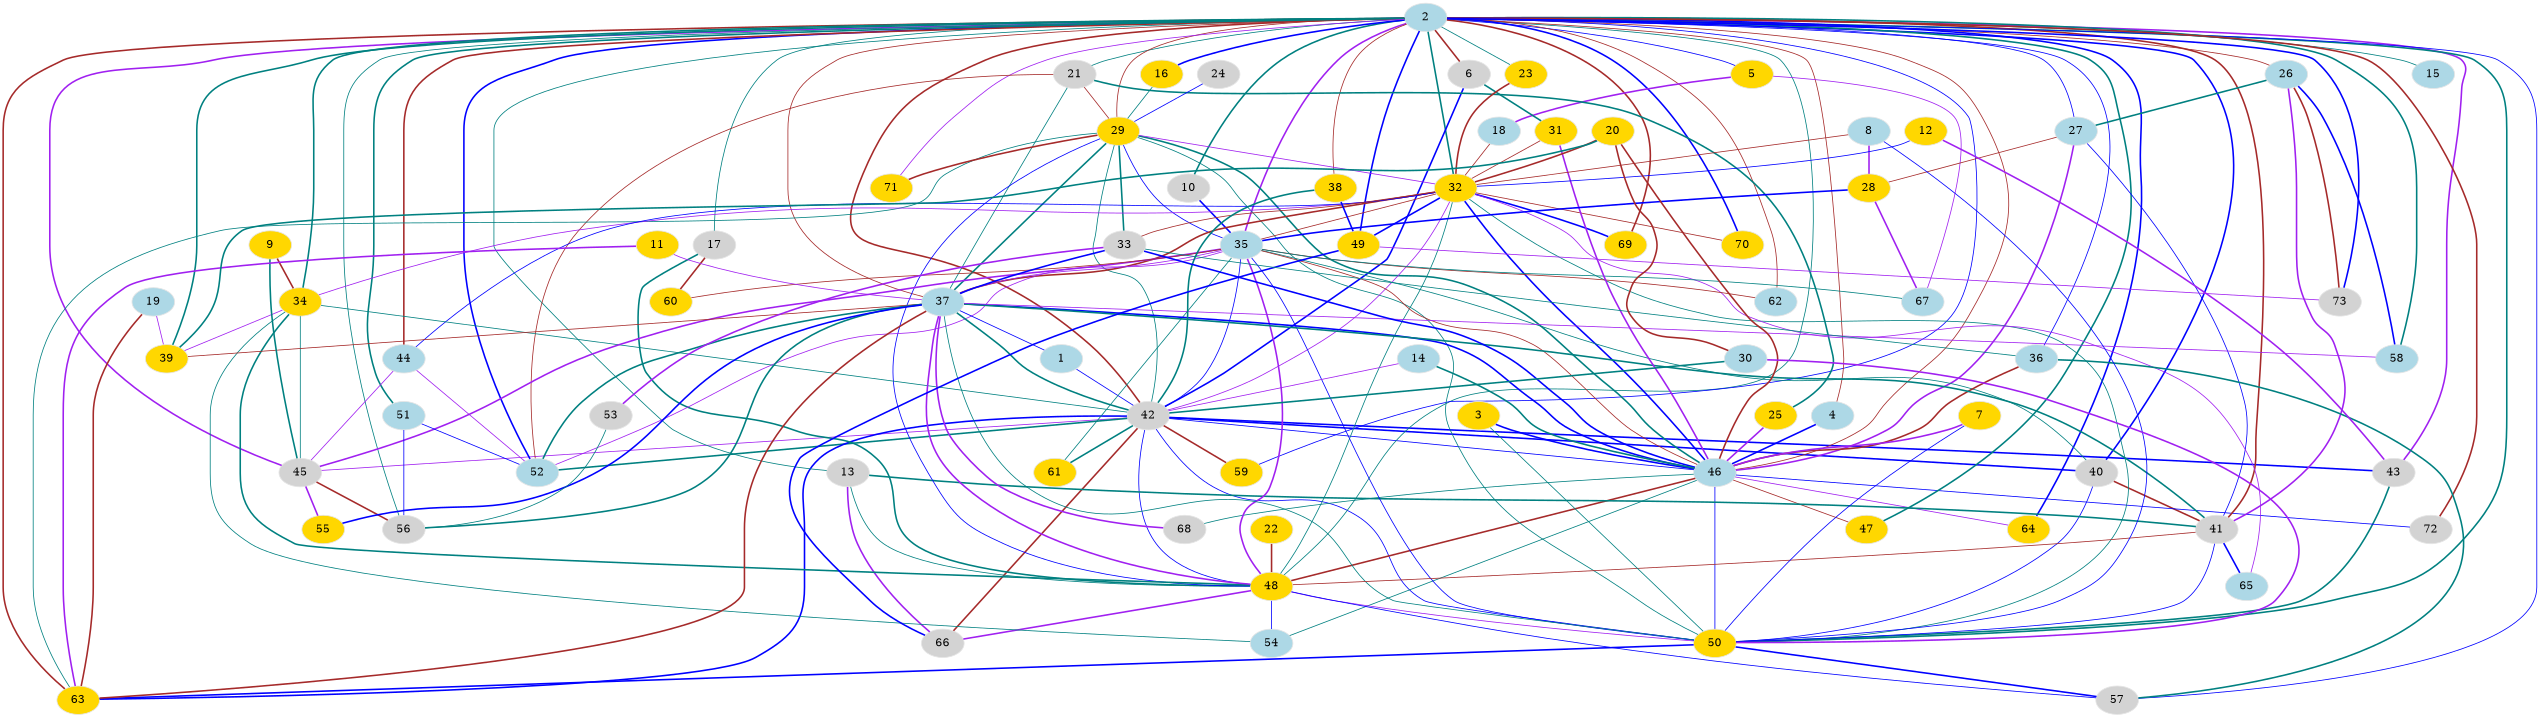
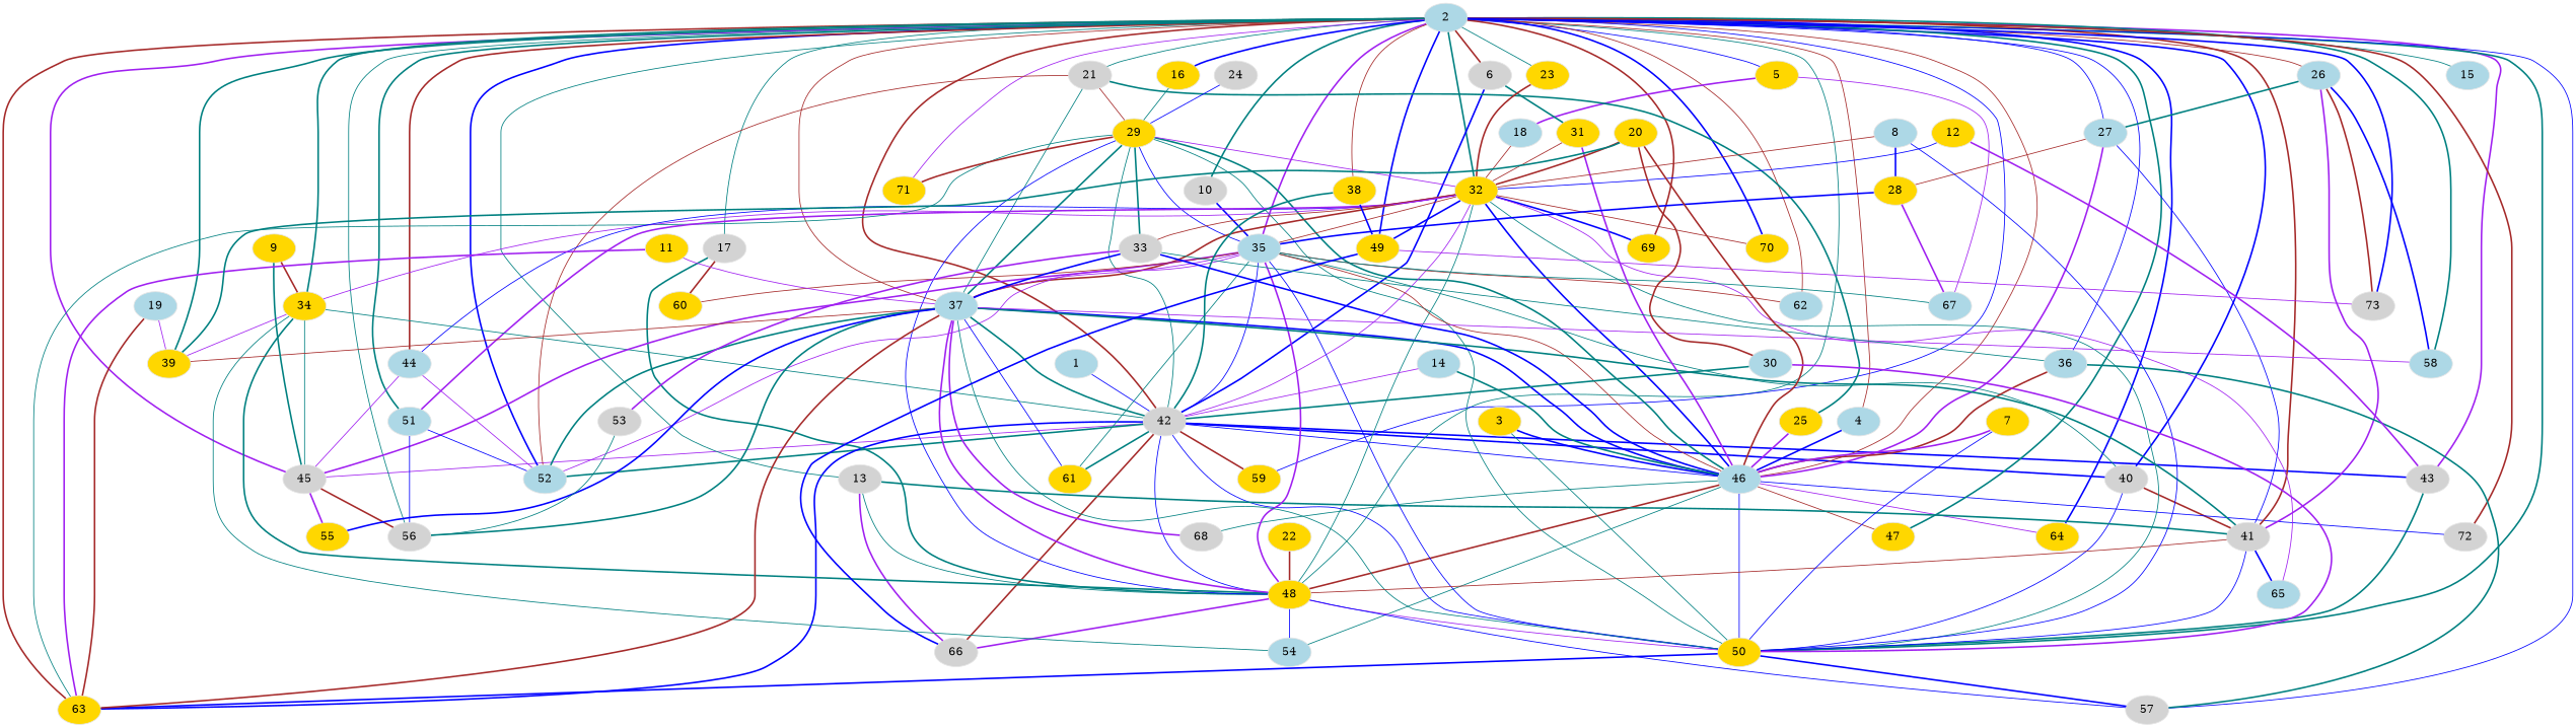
  graph {
    node [color=gray90 fillcolor=gold style=filled]
    edge [color=teal style=bold weight=1.0]
    1 [fillcolor=lightblue]
    42 [fillcolor=lightgrey]
    40 [fillcolor=lightgrey]
    43 [fillcolor=lightgrey]
    45 [fillcolor=lightgrey]
    46 [fillcolor=lightblue]
    48
    50
    52 [fillcolor=lightblue]
    59
    63
    66 [fillcolor=lightgrey]
    61
    2 [fillcolor=lightblue]
    4 [fillcolor=lightblue]
    5
    6 [fillcolor=lightgrey]
    10 [fillcolor=lightgrey]
    13 [fillcolor=lightgrey]
    15 [fillcolor=lightblue]
    16
    17 [fillcolor=lightgrey]
    21 [fillcolor=lightgrey]
    23
    26 [fillcolor=lightblue]
    27 [fillcolor=lightblue]
    29
    32
    34
    35 [fillcolor=lightblue]
    36 [fillcolor=lightblue]
    37 [fillcolor=lightblue]
    38
    39
    41 [fillcolor=lightgrey]
    44 [fillcolor=lightblue]
    47
    49
    51 [fillcolor=lightblue]
    56 [fillcolor=lightgrey]
    57 [fillcolor=lightgrey]
    58 [fillcolor=lightblue]
    62 [fillcolor=lightblue]
    64
    69
    70
    71
    72 [fillcolor=lightgrey]
    73 [fillcolor=lightgrey]
    18 [fillcolor=lightblue]
    67 [fillcolor=lightblue]
    31
    60
    25
    28
    33 [fillcolor=lightgrey]
    65 [fillcolor=lightblue]
    54 [fillcolor=lightblue]
    55
    68 [fillcolor=lightgrey]
    3
    7
    8 [fillcolor=lightblue]
    9
    11
    12
    14 [fillcolor=lightblue]
    19 [fillcolor=lightblue]
    20
    30 [fillcolor=lightblue]
    22
    24 [fillcolor=lightgrey]
    53 [fillcolor=lightgrey]
    1 -- 42 [color=blue style=solid]
    42 -- 40 [color=blue]
    42 -- 43 [color=blue]
    42 -- 45 [color=purple style=solid]
    42 -- 46 [color=blue style=solid]
    42 -- 48 [color=blue style=solid weight=2.0]
    42 -- 50 [color=blue style=solid weight=2.0]
    42 -- 52
    42 -- 59 [color=brown]
    42 -- 63 [color=blue]
    42 -- 66 [color=brown]
    42 -- 61
    40 -- 50 [color=blue style=solid]
    40 -- 41 [color=brown]
    43 -- 50
    45 -- 56 [color=brown]
    45 -- 55 [color=purple]
    46 -- 48 [color=brown]
    46 -- 50 [color=blue style=solid weight=3.0]
    46 -- 47 [color=brown style=solid]
    46 -- 64 [color=purple style=solid]
    46 -- 72 [color=blue style=solid]
    46 -- 54 [style=solid]
    46 -- 68 [style=solid]
    48 -- 50 [color=purple style=solid weight=3.0]
    48 -- 66 [color=purple]
    48 -- 57 [color=blue style=solid]
    48 -- 54 [color=blue style=solid]
    50 -- 63 [color=blue]
    50 -- 57 [color=blue]
    2 -- 42 [color=brown weight=3.0]
    2 -- 40 [color=blue]
    2 -- 43 [color=purple weight=2.0]
    2 -- 45 [color=purple]
    2 -- 46 [color=brown style=solid weight=3.0]
    2 -- 48 [style=solid weight=2.0]
    2 -- 50 [weight=2.0]
    2 -- 52 [color=blue]
    2 -- 59 [color=blue style=solid]
    2 -- 63 [color=brown weight=2.0]
    2 -- 4 [color=brown style=solid]
    2 -- 5 [color=blue style=solid weight=3.0]
    2 -- 6 [color=brown weight=2.0]
    2 -- 10
    2 -- 13 [style=solid]
    2 -- 15 [style=solid]
    2 -- 16 [color=blue]
    2 -- 17 [style=solid]
    2 -- 21 [style=solid]
    2 -- 23 [style=solid weight=2.0]
    2 -- 26 [color=brown style=solid]
    2 -- 27 [color=blue style=solid]
-   2 -- 29 [color=brown style=solid weight=2.0]
    2 -- 32 [weight=3.0]
    2 -- 34
    2 -- 35 [color=purple weight=4.0]
    2 -- 36 [color=blue style=solid]
    2 -- 37 [color=brown style=solid weight=2.0]
    2 -- 38 [color=brown style=solid weight=2.0]
    2 -- 39 [weight=2.0]
    2 -- 41 [color=brown]
    2 -- 44 [color=brown]
    2 -- 47
    2 -- 49 [color=blue weight=2.0]
    2 -- 51
    2 -- 56 [style=solid]
    2 -- 57 [color=blue style=solid]
    2 -- 58
    2 -- 62 [color=brown style=solid]
    2 -- 64 [color=blue]
    2 -- 69 [color=brown]
    2 -- 70 [color=blue]
    2 -- 71 [color=purple style=solid]
    2 -- 72 [color=brown]
    2 -- 73 [color=blue]
    4 -- 46 [color=blue]
    5 -- 18 [color=purple]
    5 -- 67 [color=purple style=solid]
    6 -- 42 [color=blue]
    6 -- 31
    10 -- 35 [color=blue]
    13 -- 48 [style=solid]
    13 -- 66 [color=purple]
    13 -- 41
    16 -- 29 [style=solid]
    17 -- 48
    17 -- 60 [color=brown]
    21 -- 52 [color=brown style=solid]
    21 -- 29 [color=brown style=solid]
    21 -- 37 [style=solid]
    21 -- 25
    23 -- 32 [color=brown weight=2.0]
    26 -- 27
    26 -- 41 [color=purple]
    26 -- 58 [color=blue]
    26 -- 73 [color=brown]
    27 -- 46 [color=purple]
    27 -- 41 [color=blue style=solid]
    27 -- 28 [color=brown style=solid]
    29 -- 42 [style=solid]
    29 -- 46
    29 -- 48 [color=blue style=solid]
    29 -- 50 [style=solid weight=2.0]
    29 -- 63 [style=solid]
    29 -- 32 [color=purple style=solid]
    29 -- 35 [color=blue style=solid]
    29 -- 37 [weight=2.0]
    29 -- 71 [color=brown]
    29 -- 33
    32 -- 42 [color=purple style=solid]
    32 -- 46 [color=blue]
    32 -- 48 [style=solid]
    32 -- 50 [style=solid]
    32 -- 34 [color=purple style=solid]
    32 -- 35 [color=brown style=solid]
    32 -- 37 [color=brown]
    32 -- 44 [color=blue style=solid]
    32 -- 49 [color=blue]
+   32 -- 51 [color=purple]
    32 -- 69 [color=blue]
    32 -- 70 [color=brown style=solid]
    32 -- 33 [color=brown style=solid]
    32 -- 65 [color=purple style=solid]
    34 -- 42 [style=solid]
    34 -- 45 [style=solid]
    34 -- 48
    34 -- 39 [color=purple style=solid]
    34 -- 54 [style=solid]
    35 -- 42 [color=blue style=solid]
    35 -- 40 [style=solid]
    35 -- 45 [color=purple]
    35 -- 46 [color=brown style=solid]
    35 -- 48 [color=purple]
    35 -- 50 [color=blue style=solid]
    35 -- 52 [color=purple style=solid]
    35 -- 61 [style=solid]
    35 -- 37 [color=purple style=solid weight=2.0]
    35 -- 62 [color=brown style=solid]
    35 -- 67 [style=solid]
    35 -- 60 [color=brown style=solid]
    36 -- 46 [color=brown]
    36 -- 57
    37 -- 42 [weight=3.0]
    37 -- 46 [color=blue]
    37 -- 48 [color=purple]
    37 -- 50 [style=solid]
    37 -- 52
    37 -- 63 [color=brown]
-   37 -- 1 [color=blue style=solid]
+   37 -- 61 [color=blue style=solid]
    37 -- 39 [color=brown style=solid]
    37 -- 41
    37 -- 56
    37 -- 58 [color=purple style=solid]
    37 -- 55 [color=blue]
    37 -- 68 [color=purple]
    38 -- 42
    38 -- 49 [color=blue]
    41 -- 48 [color=brown style=solid]
    41 -- 50 [color=blue style=solid]
    41 -- 65 [color=blue]
    44 -- 45 [color=purple style=solid]
    44 -- 52 [color=purple style=solid]
    49 -- 66 [color=blue]
    49 -- 73 [color=purple style=solid]
    51 -- 52 [color=blue style=solid]
    51 -- 56 [color=blue style=solid]
    18 -- 32 [color=brown style=solid]
    31 -- 46 [color=purple]
    31 -- 32 [color=brown style=solid]
    25 -- 46 [color=purple]
    28 -- 35 [color=blue]
    28 -- 67 [color=purple]
    33 -- 46 [color=blue]
    33 -- 36 [style=solid]
    33 -- 37 [color=blue]
    33 -- 53 [color=purple]
    3 -- 46 [color=blue]
    3 -- 50 [style=solid]
    7 -- 46 [color=purple]
    7 -- 50 [color=blue style=solid]
    8 -- 50 [color=blue style=solid]
    8 -- 32 [color=brown style=solid]
-   8 -- 28 [color=purple]
+   8 -- 28 [color=blue]
    9 -- 45
    9 -- 34 [color=brown]
    11 -- 63 [color=purple]
    11 -- 37 [color=purple style=solid]
    12 -- 43 [color=purple]
    12 -- 32 [color=blue style=solid]
    14 -- 42 [color=purple style=solid]
    14 -- 46
    19 -- 63 [color=brown]
    19 -- 39 [color=purple style=solid]
    20 -- 46 [color=brown]
    20 -- 32 [color=brown]
    20 -- 39
    20 -- 30 [color=brown]
    30 -- 42
    30 -- 50 [color=purple weight=2.0]
    22 -- 48 [color=brown]
    24 -- 29 [color=blue style=solid]
    53 -- 56 [style=solid]
  }
